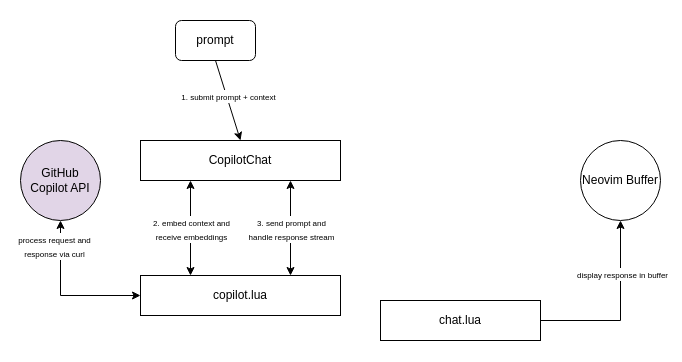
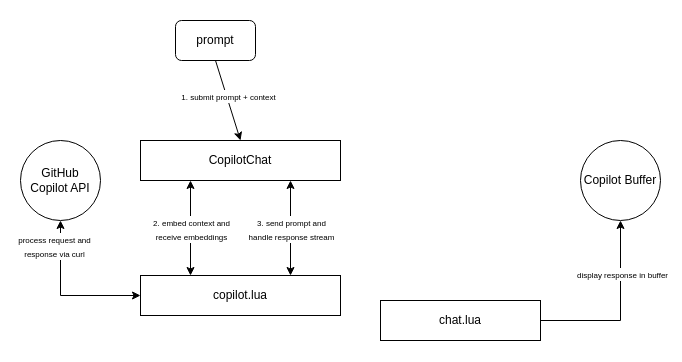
  <mxCell id="0" />
  <mxCell id="1" parent="0" />
  <mxCell id="2" value="CopilotChat" style="rounded=0;whiteSpace=wrap;html=1;" vertex="1" parent="1"><mxGeometry x="140" y="140" width="200" height="40" as="geometry" /></mxCell>
  <mxCell id="3" style="edgeStyle=orthogonalEdgeStyle;rounded=0;orthogonalLoop=1;jettySize=auto;html=1;entryX=0.5;entryY=1;entryDx=0;entryDy=0;startArrow=classic;startFill=1;" edge="1" parent="1" source="5" target="6"><mxGeometry relative="1" as="geometry" /></mxCell>
  <mxCell id="4" value="&lt;font style=&quot;font-size: 8px;&quot;&gt;process request and&lt;/font&gt;&lt;div&gt;&lt;font style=&quot;font-size: 8px;&quot;&gt;response via curl&lt;/font&gt;&lt;/div&gt;" style="edgeLabel;html=1;align=center;verticalAlign=middle;resizable=0;points=[];" vertex="1" connectable="0" parent="3"><mxGeometry x="0.018" y="-1" relative="1" as="geometry"><mxPoint x="-8" y="-49" as="offset" /></mxGeometry></mxCell>
  <mxCell id="5" value="copilot.lua" style="rounded=0;whiteSpace=wrap;html=1;" vertex="1" parent="1"><mxGeometry x="140" y="275" width="200" height="40" as="geometry" /></mxCell>
- <mxCell id="6" value="GitHub Copilot API" style="ellipse;whiteSpace=wrap;html=1;aspect=fixed;fillColor=#e1d5e7;" vertex="1" parent="1"><mxGeometry x="20" y="140" width="80" height="80" as="geometry" /></mxCell>
+ <mxCell id="6" value="GitHub Copilot API" style="ellipse;whiteSpace=wrap;html=1;aspect=fixed;" vertex="1" parent="1"><mxGeometry x="20" y="140" width="80" height="80" as="geometry" /></mxCell>
  <mxCell id="7" value="prompt" style="rounded=1;whiteSpace=wrap;html=1;" vertex="1" parent="1"><mxGeometry x="175" y="20" width="80" height="40" as="geometry" /></mxCell>
  <mxCell id="8" value="" style="endArrow=classic;html=1;rounded=0;exitX=0.5;exitY=1;exitDx=0;exitDy=0;entryX=0.5;entryY=0;entryDx=0;entryDy=0;" edge="1" parent="1" source="7" target="2"><mxGeometry width="50" height="50" relative="1" as="geometry"><mxPoint x="300" y="440" as="sourcePoint" /><mxPoint x="350" y="390" as="targetPoint" /></mxGeometry></mxCell>
  <mxCell id="9" value="&lt;font style=&quot;font-size: 8px;&quot;&gt;1. submit prompt + context&lt;/font&gt;" style="edgeLabel;html=1;align=center;verticalAlign=middle;resizable=0;points=[];" vertex="1" connectable="0" parent="8"><mxGeometry x="-0.086" y="1" relative="1" as="geometry"><mxPoint as="offset" /></mxGeometry></mxCell>
  <mxCell id="10" value="" style="endArrow=classic;startArrow=classic;html=1;rounded=0;exitX=0.25;exitY=0;exitDx=0;exitDy=0;entryX=0.25;entryY=1;entryDx=0;entryDy=0;" edge="1" parent="1" source="5" target="2"><mxGeometry width="50" height="50" relative="1" as="geometry"><mxPoint x="220" y="230" as="sourcePoint" /><mxPoint x="200" y="200" as="targetPoint" /></mxGeometry></mxCell>
  <mxCell id="11" value="&lt;font style=&quot;font-size: 8px;&quot;&gt;2. embed context&amp;nbsp;&lt;/font&gt;&lt;span style=&quot;font-size: 8px;&quot;&gt;and&lt;/span&gt;&lt;div&gt;&lt;span style=&quot;font-size: 8px;&quot;&gt;receive embeddings&lt;/span&gt;&lt;/div&gt;" style="edgeLabel;html=1;align=center;verticalAlign=middle;resizable=0;points=[];" vertex="1" connectable="0" parent="10"><mxGeometry x="-0.008" relative="1" as="geometry"><mxPoint as="offset" /></mxGeometry></mxCell>
  <mxCell id="12" value="" style="endArrow=classic;startArrow=classic;html=1;rounded=0;entryX=0.75;entryY=1;entryDx=0;entryDy=0;exitX=0.75;exitY=0;exitDx=0;exitDy=0;" edge="1" parent="1" source="5" target="2"><mxGeometry width="50" height="50" relative="1" as="geometry"><mxPoint x="225" y="300" as="sourcePoint" /><mxPoint x="270" y="190" as="targetPoint" /></mxGeometry></mxCell>
  <mxCell id="13" value="&lt;font style=&quot;font-size: 8px;&quot;&gt;3. send prompt&amp;nbsp;&lt;/font&gt;&lt;span style=&quot;font-size: 8px;&quot;&gt;and&lt;/span&gt;&lt;div&gt;&lt;span style=&quot;font-size: 8px;&quot;&gt;handle&amp;nbsp;&lt;/span&gt;&lt;span style=&quot;font-size: 8px;&quot;&gt;response stream&lt;/span&gt;&lt;/div&gt;" style="edgeLabel;html=1;align=center;verticalAlign=middle;resizable=0;points=[];" vertex="1" connectable="0" parent="12"><mxGeometry x="-0.02" relative="1" as="geometry"><mxPoint as="offset" /></mxGeometry></mxCell>
  <mxCell id="14" style="edgeStyle=orthogonalEdgeStyle;rounded=0;orthogonalLoop=1;jettySize=auto;html=1;exitX=1;exitY=0.5;exitDx=0;exitDy=0;entryX=0.5;entryY=1;entryDx=0;entryDy=0;" edge="1" parent="1" source="16" target="17"><mxGeometry relative="1" as="geometry" /></mxCell>
  <mxCell id="15" value="&lt;font style=&quot;font-size: 8px;&quot;&gt;display response in buffer&lt;/font&gt;" style="edgeLabel;html=1;align=center;verticalAlign=middle;resizable=0;points=[];" vertex="1" connectable="0" parent="14"><mxGeometry x="0.413" y="-1" relative="1" as="geometry"><mxPoint as="offset" /></mxGeometry></mxCell>
  <mxCell id="16" value="chat.lua" style="rounded=0;whiteSpace=wrap;html=1;" vertex="1" parent="1"><mxGeometry x="380" y="300" width="160" height="40" as="geometry" /></mxCell>
- <mxCell id="17" value="Neovim Buffer" style="ellipse;whiteSpace=wrap;html=1;aspect=fixed;" vertex="1" parent="1"><mxGeometry x="580" y="140" width="80" height="80" as="geometry" /></mxCell>
+ <mxCell id="17" value="Copilot Buffer" style="ellipse;whiteSpace=wrap;html=1;aspect=fixed;" vertex="1" parent="1"><mxGeometry x="580" y="140" width="80" height="80" as="geometry" /></mxCell>
